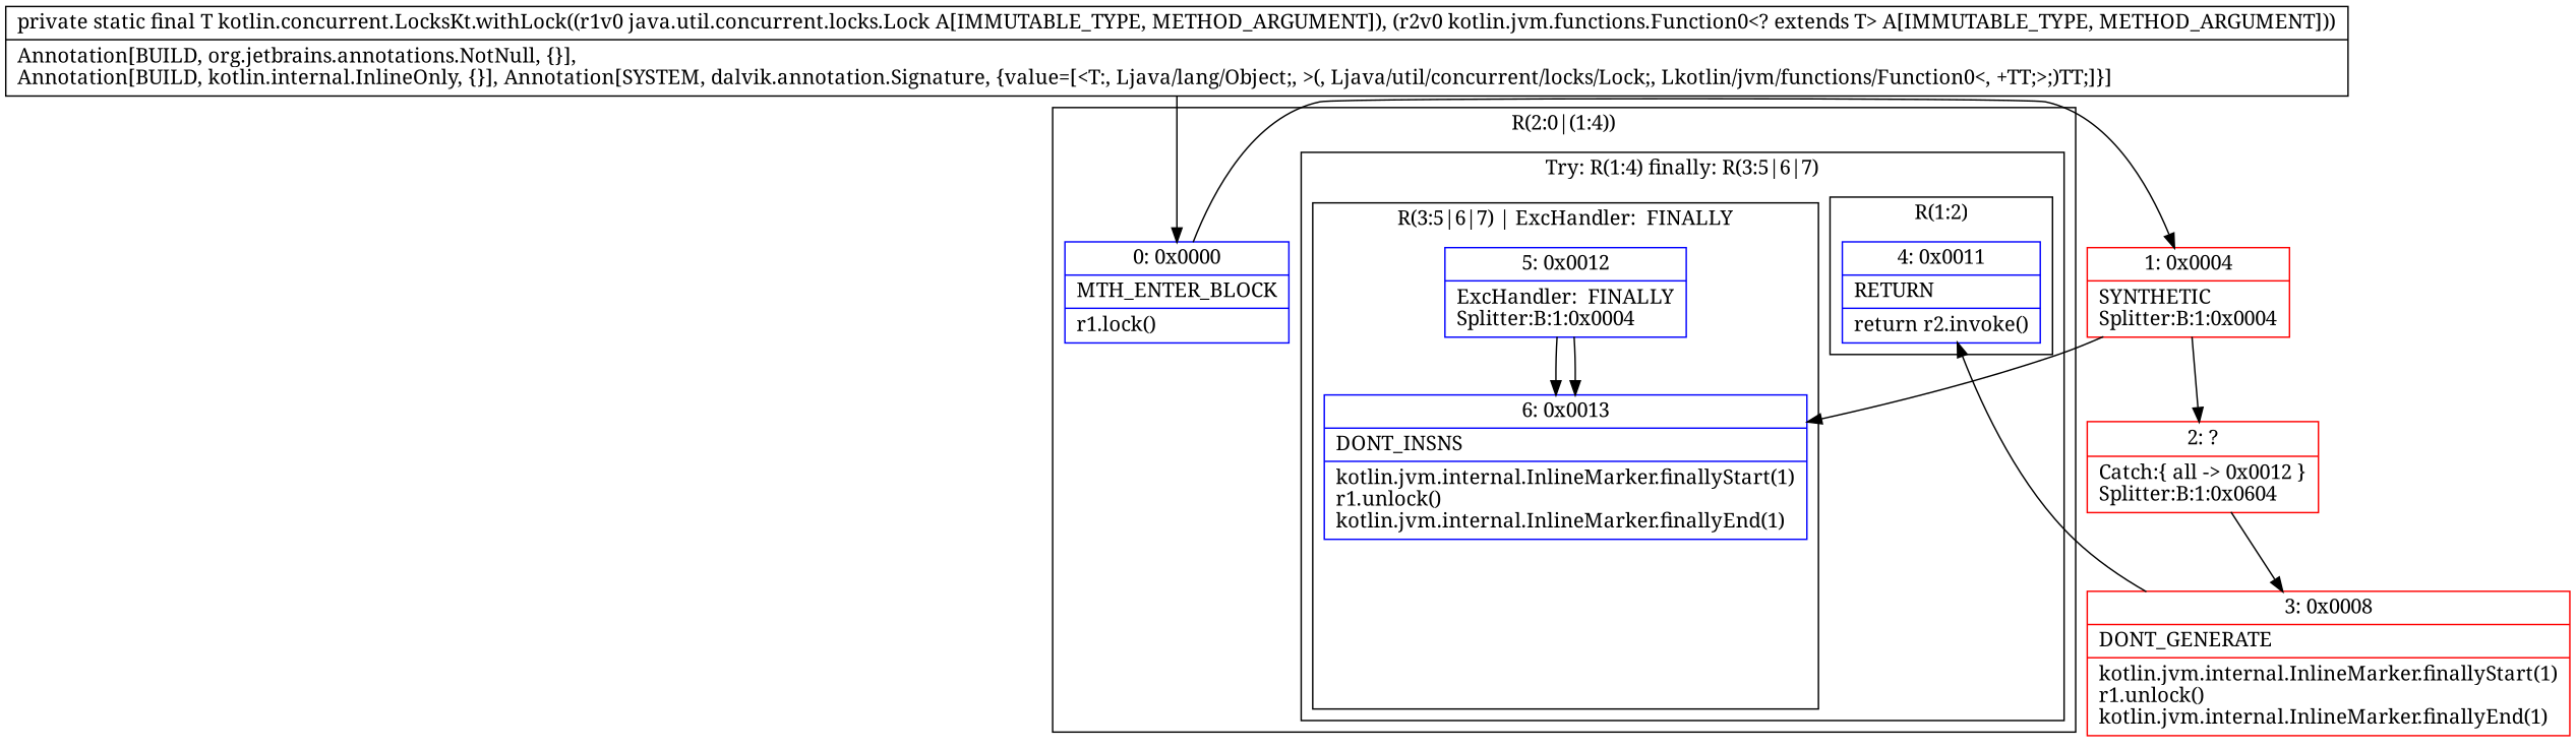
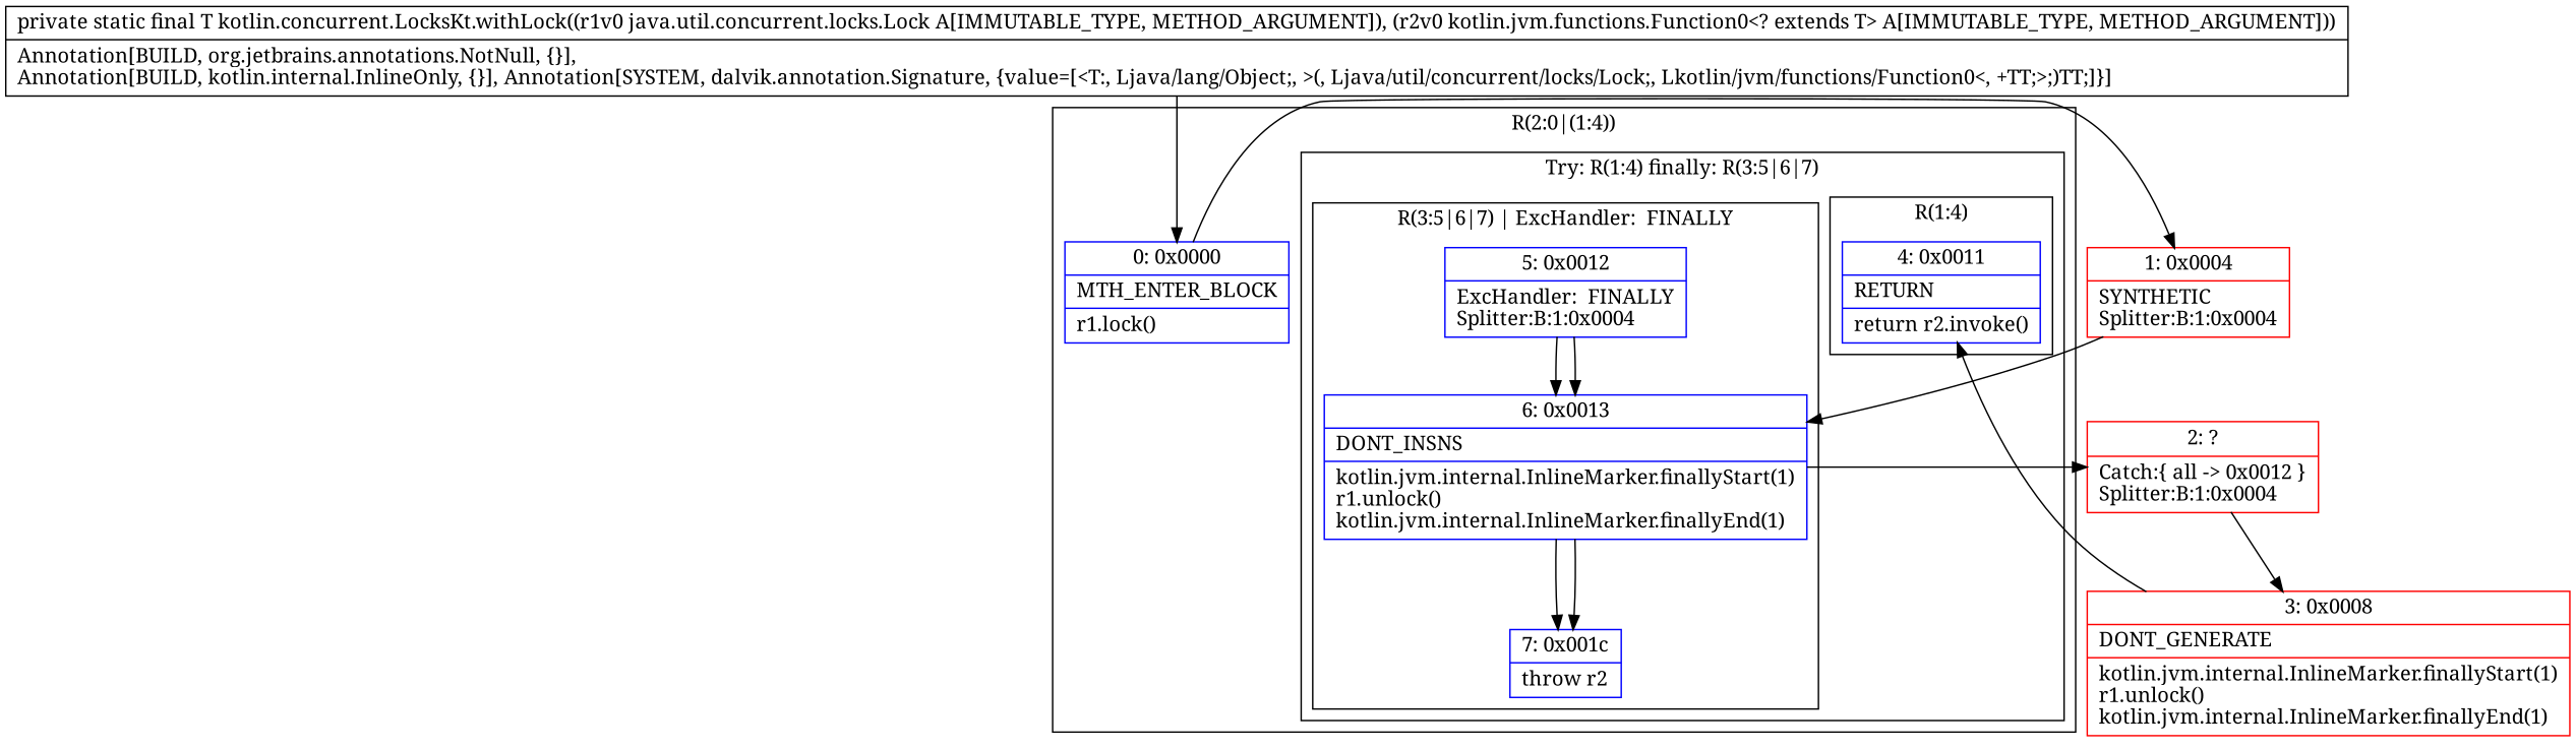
  digraph {
    fontname="Noto Serif"
    node [color=blue fontname="Noto Serif" shape=record]
    edge [fontname="Noto Serif"]
    n1 [label="{4\:\ 0x0011|RETURN\l|return r2.invoke()\l}"]
    n2 [label="{5\:\ 0x0012|ExcHandler:  FINALLY\lSplitter:B:1:0x0004\l}"]
    n3 [label="{6\:\ 0x0013|DONT_INSNS\l|kotlin.jvm.internal.InlineMarker.finallyStart(1)\lr1.unlock()\lkotlin.jvm.internal.InlineMarker.finallyEnd(1)\l}"]
+   n4 [label="{7\:\ 0x001c|throw r2\l}"]
    n5 [label="{0\:\ 0x0000|MTH_ENTER_BLOCK\l|r1.lock()\l}"]
    n6 [color=red label="{1\:\ 0x0004|SYNTHETIC\lSplitter:B:1:0x0004\l}"]
-   n7 [color=red label="{2\:\ ?|Catch:\{ all \-\> 0x0012 \}\lSplitter:B:1:0x0604\l}"]
+   n7 [color=red label="{2\:\ ?|Catch:\{ all \-\> 0x0012 \}\lSplitter:B:1:0x0004\l}"]
    n8 [color=red label="{3\:\ 0x0008|DONT_GENERATE\l|kotlin.jvm.internal.InlineMarker.finallyStart(1)\lr1.unlock()\lkotlin.jvm.internal.InlineMarker.finallyEnd(1)\l}"]
    n9 [label="{private static final T kotlin.concurrent.LocksKt.withLock((r1v0 java.util.concurrent.locks.Lock A[IMMUTABLE_TYPE, METHOD_ARGUMENT]), (r2v0 kotlin.jvm.functions.Function0\<? extends T\> A[IMMUTABLE_TYPE, METHOD_ARGUMENT]))  | Annotation[BUILD, org.jetbrains.annotations.NotNull, \{\}], \lAnnotation[BUILD, kotlin.internal.InlineOnly, \{\}], Annotation[SYSTEM, dalvik.annotation.Signature, \{value=[\<T:, Ljava\/lang\/Object;, \>(, Ljava\/util\/concurrent\/locks\/Lock;, Lkotlin\/jvm\/functions\/Function0\<, +TT;\>;)TT;]\}]\l}" color=""]
    subgraph cluster_1 {
      label="R(2:0|(1:4))"
      n5
      subgraph cluster_2 {
        label="Try: R(1:4) finally: R(3:5|6|7)"
        subgraph cluster_3 {
-         label="R(1:2)"
+         label="R(1:4)"
          n1
        }
        subgraph cluster_4 {
          label="R(3:5|6|7) | ExcHandler:  FINALLY\l"
          n2
          n3
+         n4
        }
      }
    }
    subgraph cluster_5 {
      label="R(3:5|6|7) | ExcHandler:  FINALLY\l"
    }
    n2 -> n3
    n2 -> n3
+   n3 -> n4
+   n3 -> n4
    n5 -> n6
    n6 -> n3
-   n6 -> n7
+   n3 -> n7
    n7 -> n8
    n8 -> n1
    n9 -> n5
  }
